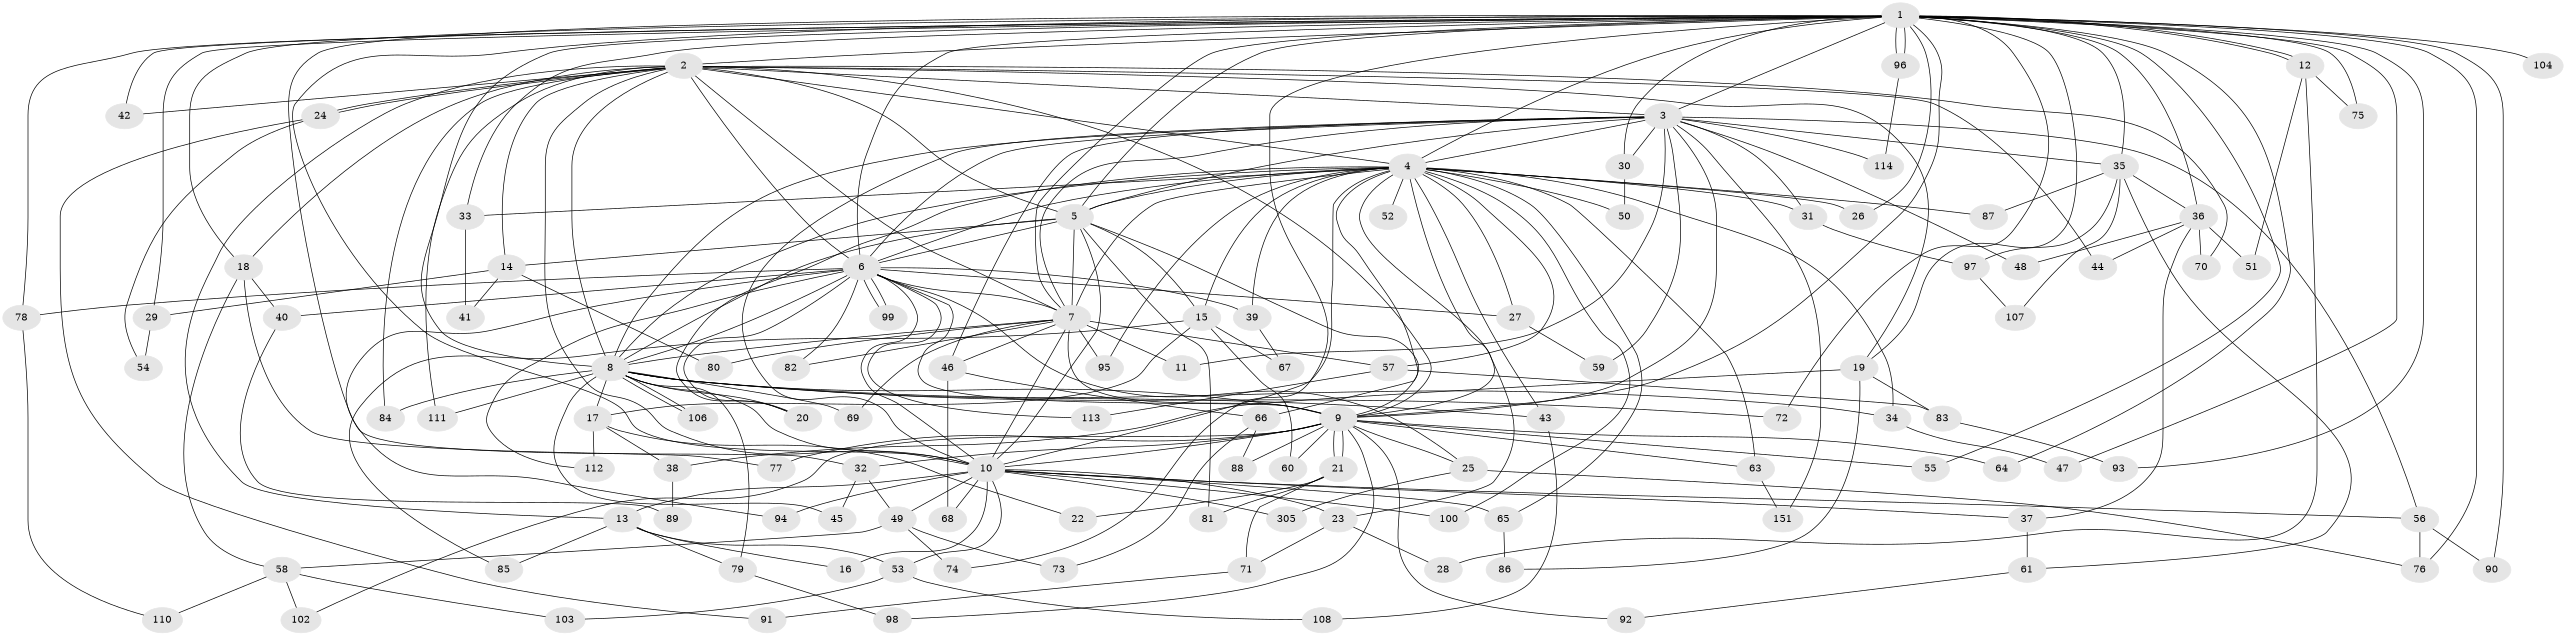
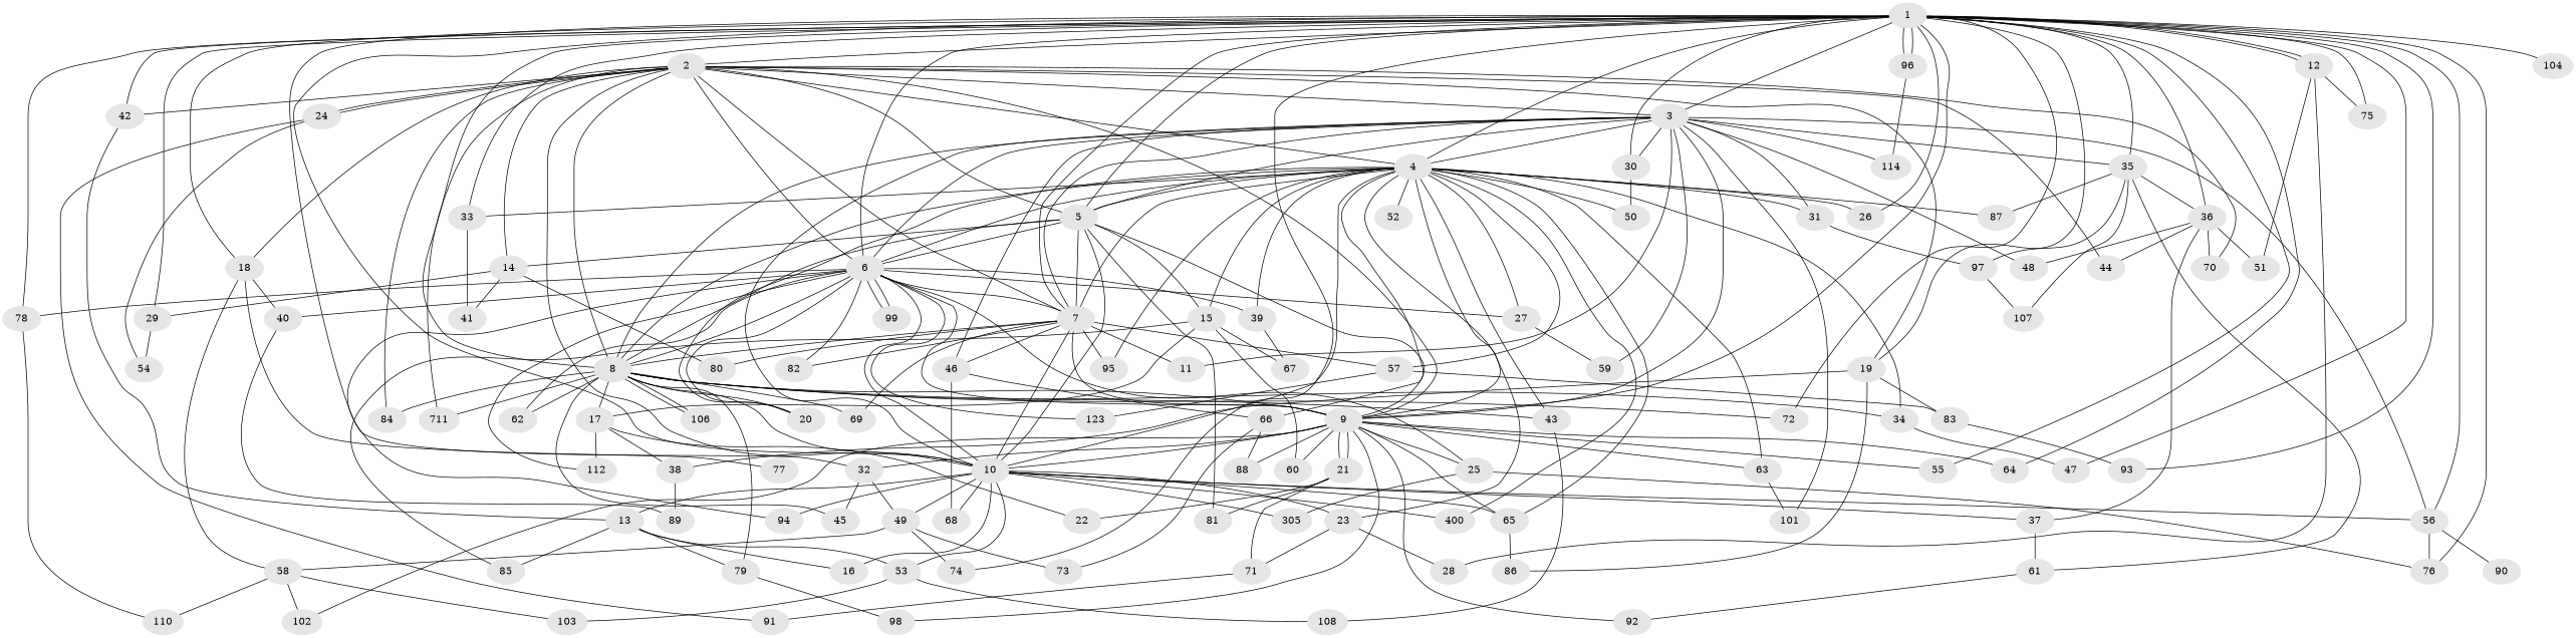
  graph {
    node [color=gray90 style=filled]
    1
    2
    3
    4
    5
    6
    7
    8
    9
    10
    12
    18
    19
    26
    29
    30
    32
    33
    35
    36
    42
    47
    55
    64
    72
    74
    75
    76
    78
    90
    93
    96
    104
    13
    14
    24
    44
    70
    84
-   111
+   111 [label=711]
    11
    31
    46
    48
    56
    59
-   101 [label=151]
+   101
    114
    15
    20
    23
    27
    34
    39
    43
    50
    52
    57
    63
    65
    66
    87
    95
-   100
+   100 [label=400]
    81
    25
    40
+   62
    82
    94
    99
    112
-   113
+   113 [label=123]
    69
    80
    17
    45
    79
    106
    21
    60
    77
    88
    92
    98
    102
    16
    37
    49
    53
    68
    n92 [label=305]
    28
    51
    58
    38
    83
    86
    54
    41
    97
    61
    107
    110
    85
    91
    67
    71
    108
    73
    89
    22
    103
    1 -- 2
    1 -- 3
    1 -- 4
    1 -- 5
    1 -- 6
    1 -- 7
    1 -- 8
    1 -- 9
    1 -- 10
    1 -- 12
    1 -- 12
    1 -- 18
    1 -- 19
    1 -- 26
    1 -- 29
    1 -- 30
    1 -- 32
    1 -- 33
    1 -- 35
    1 -- 36
    1 -- 42
    1 -- 47
    1 -- 55
    1 -- 64
    1 -- 72
    1 -- 74
    1 -- 75
    1 -- 76
    1 -- 78
-   1 -- 90
+   1 -- 56
    1 -- 93
    1 -- 96
    1 -- 96
    1 -- 104
    2 -- 3
    2 -- 4
    2 -- 5
    2 -- 6
    2 -- 7
    2 -- 8
    2 -- 9
    2 -- 10
    2 -- 18
    2 -- 19
    2 -- 42
-   2 -- 13
+   42 -- 13
    2 -- 14
    2 -- 24
    2 -- 24
    2 -- 44
    2 -- 70
    2 -- 84
    2 -- 111
    3 -- 4
    3 -- 5
    3 -- 6
    3 -- 7
    3 -- 8
    3 -- 9
    3 -- 10
    3 -- 30
    3 -- 35
    3 -- 11
    3 -- 31
    3 -- 46
    3 -- 48
    3 -- 56
    3 -- 59
    3 -- 101
    3 -- 114
    4 -- 5
    4 -- 6
    4 -- 7
    4 -- 8
    4 -- 9
    4 -- 10
    4 -- 26
    4 -- 33
    4 -- 31
    4 -- 15
    4 -- 20
    4 -- 23
    4 -- 27
    4 -- 34
    4 -- 39
    4 -- 43
    4 -- 50
    4 -- 52
    4 -- 57
    4 -- 63
    4 -- 65
    4 -- 66
    4 -- 87
    4 -- 95
    4 -- 100
    5 -- 6
    5 -- 7
    5 -- 8
    5 -- 9
    5 -- 10
    5 -- 14
    5 -- 15
    5 -- 81
    6 -- 7
    6 -- 8
    6 -- 9
    6 -- 10
    6 -- 78
    6 -- 20
    6 -- 27
    6 -- 39
    6 -- 25
    6 -- 40
+   6 -- 62
    6 -- 82
    6 -- 94
    6 -- 99
    6 -- 99
    6 -- 112
    6 -- 113
    7 -- 8
    7 -- 9
    7 -- 10
    7 -- 11
    7 -- 46
    7 -- 57
    7 -- 95
    7 -- 82
    7 -- 69
    7 -- 80
    8 -- 9
    8 -- 10
    8 -- 72
    8 -- 84
    8 -- 111
    8 -- 20
    8 -- 34
    8 -- 43
+   8 -- 62
    8 -- 69
    8 -- 17
    8 -- 45
    8 -- 79
    8 -- 106
    8 -- 106
    9 -- 10
    9 -- 32
    9 -- 55
    9 -- 64
    9 -- 63
    9 -- 25
    9 -- 21
    9 -- 21
    9 -- 60
-   9 -- 77
+   9 -- 65
    9 -- 88
    9 -- 92
    9 -- 98
    9 -- 102
    10 -- 13
    10 -- 56
    10 -- 23
    10 -- 65
    10 -- 100
    10 -- 94
    10 -- 16
    10 -- 37
    10 -- 49
    10 -- 53
    10 -- 68
    10 -- n92
    12 -- 75
    12 -- 28
    12 -- 51
    18 -- 40
    18 -- 77
    18 -- 58
    19 -- 38
    19 -- 83
    19 -- 86
    29 -- 54
    30 -- 50
    32 -- 45
    32 -- 49
    33 -- 41
    35 -- 36
    35 -- 87
    35 -- 97
    35 -- 61
    35 -- 107
    36 -- 44
    36 -- 70
    36 -- 48
    36 -- 37
    36 -- 51
    78 -- 110
    96 -- 114
    13 -- 79
    13 -- 16
    13 -- 53
    13 -- 85
    14 -- 29
    14 -- 80
    14 -- 41
    24 -- 54
    24 -- 91
    31 -- 97
    46 -- 66
    46 -- 68
    56 -- 76
    56 -- 90
    15 -- 17
    15 -- 60
    15 -- 85
    15 -- 67
    23 -- 28
    23 -- 71
    27 -- 59
    34 -- 47
    39 -- 67
    43 -- 108
    57 -- 113
    57 -- 83
    63 -- 101
    65 -- 86
    66 -- 88
    66 -- 73
    25 -- 76
    25 -- n92
    40 -- 89
    17 -- 112
    17 -- 38
    17 -- 22
    79 -- 98
    21 -- 81
    21 -- 71
    21 -- 22
    37 -- 61
    49 -- 74
    49 -- 58
    49 -- 73
    53 -- 108
    53 -- 103
    58 -- 102
    58 -- 110
    58 -- 103
    38 -- 89
    83 -- 93
    97 -- 107
    61 -- 92
    71 -- 91
  }
